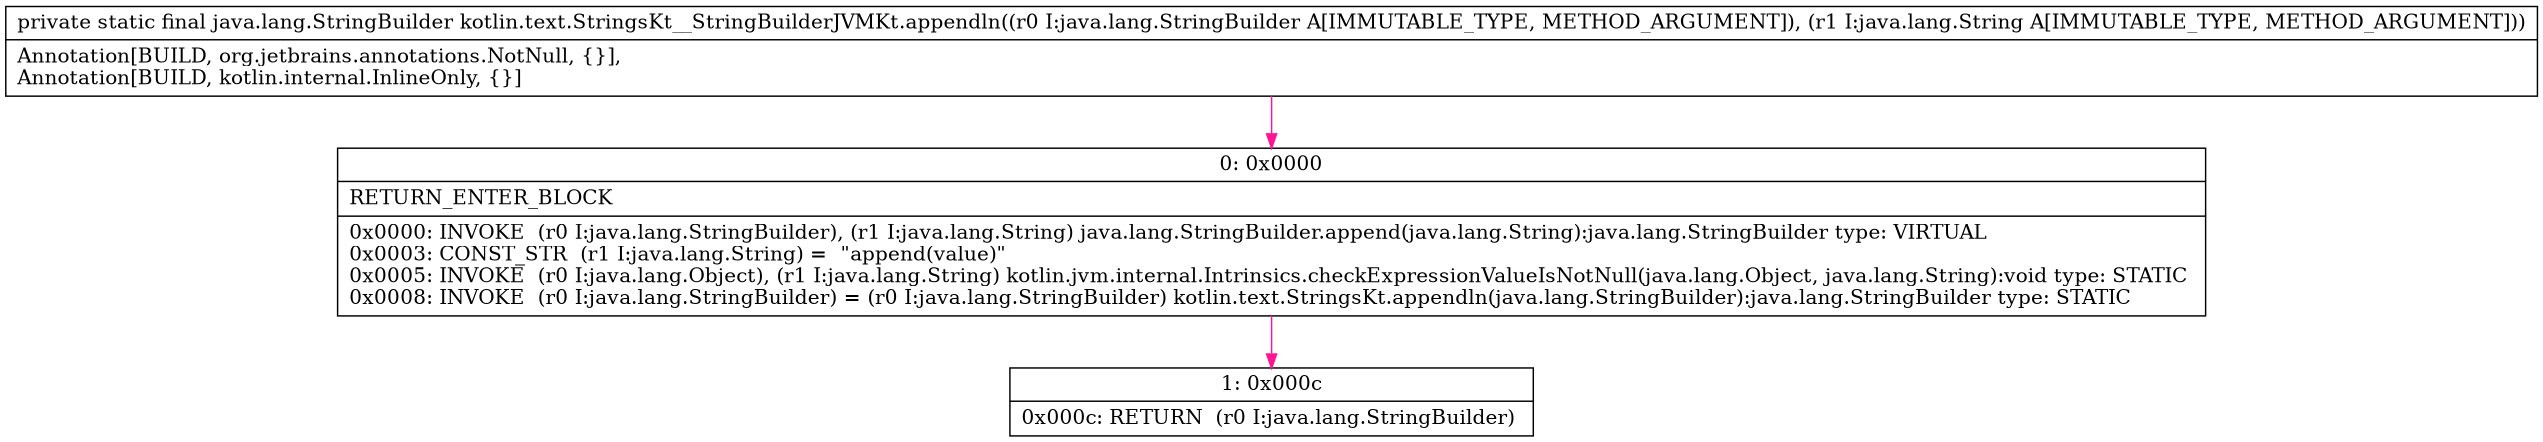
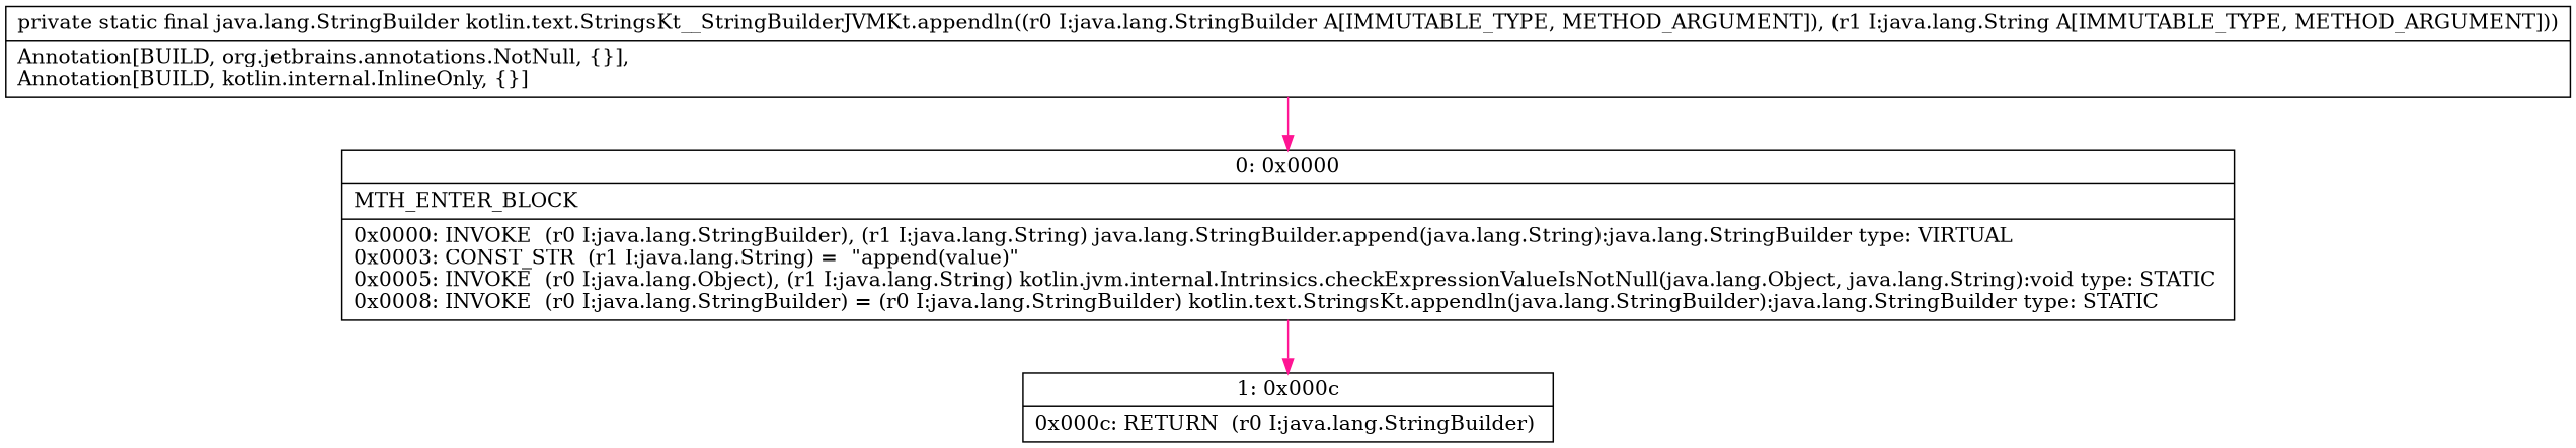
  digraph {
    node [shape=record color=black]
    edge [color=deeppink]
-   n1 [label="{0\:\ 0x0000|RETURN_ENTER_BLOCK\l|0x0000: INVOKE  (r0 I:java.lang.StringBuilder), (r1 I:java.lang.String) java.lang.StringBuilder.append(java.lang.String):java.lang.StringBuilder type: VIRTUAL \l0x0003: CONST_STR  (r1 I:java.lang.String) =  \"append(value)\" \l0x0005: INVOKE  (r0 I:java.lang.Object), (r1 I:java.lang.String) kotlin.jvm.internal.Intrinsics.checkExpressionValueIsNotNull(java.lang.Object, java.lang.String):void type: STATIC \l0x0008: INVOKE  (r0 I:java.lang.StringBuilder) = (r0 I:java.lang.StringBuilder) kotlin.text.StringsKt.appendln(java.lang.StringBuilder):java.lang.StringBuilder type: STATIC \l}"]
+   n1 [label="{0\:\ 0x0000|MTH_ENTER_BLOCK\l|0x0000: INVOKE  (r0 I:java.lang.StringBuilder), (r1 I:java.lang.String) java.lang.StringBuilder.append(java.lang.String):java.lang.StringBuilder type: VIRTUAL \l0x0003: CONST_STR  (r1 I:java.lang.String) =  \"append(value)\" \l0x0005: INVOKE  (r0 I:java.lang.Object), (r1 I:java.lang.String) kotlin.jvm.internal.Intrinsics.checkExpressionValueIsNotNull(java.lang.Object, java.lang.String):void type: STATIC \l0x0008: INVOKE  (r0 I:java.lang.StringBuilder) = (r0 I:java.lang.StringBuilder) kotlin.text.StringsKt.appendln(java.lang.StringBuilder):java.lang.StringBuilder type: STATIC \l}"]
    n2 [label="{1\:\ 0x000c|0x000c: RETURN  (r0 I:java.lang.StringBuilder) \l}"]
    n3 [label="{private static final java.lang.StringBuilder kotlin.text.StringsKt__StringBuilderJVMKt.appendln((r0 I:java.lang.StringBuilder A[IMMUTABLE_TYPE, METHOD_ARGUMENT]), (r1 I:java.lang.String A[IMMUTABLE_TYPE, METHOD_ARGUMENT]))  | Annotation[BUILD, org.jetbrains.annotations.NotNull, \{\}], \lAnnotation[BUILD, kotlin.internal.InlineOnly, \{\}]\l}"]
    n1 -> n2
    n3 -> n1
  }
